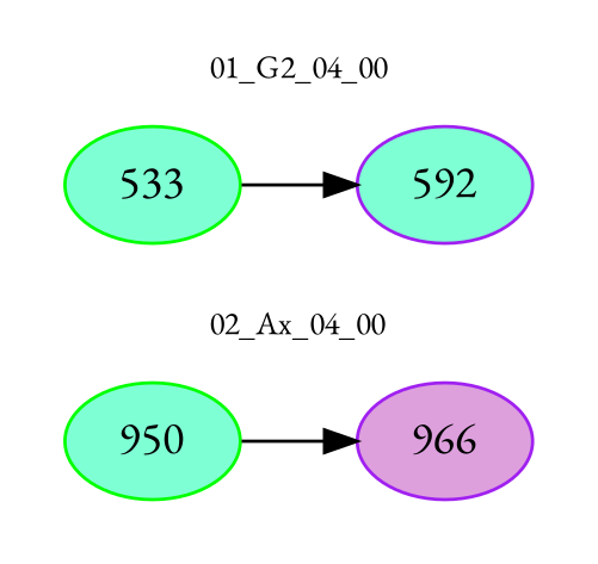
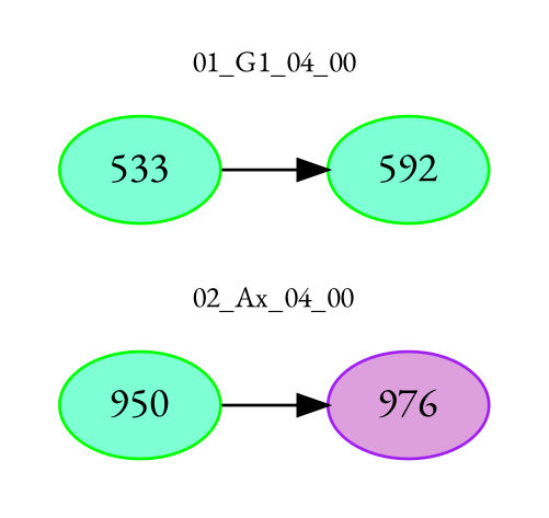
  digraph {
    fontname="EB Garamond"
    rankdir=LR
    node [color=green fillcolor=aquamarine fontname="EB Garamond" style=filled]
    edge [color=black fontname="EB Garamond"]
    n1 [label=950]
-   n2 [color=purple fillcolor=plum label=966]
+   n2 [color=purple fillcolor=plum label=976]
    n3 [label=533]
-   n4 [color=purple label=592]
+   n4 [label=592]
    subgraph cluster_1 {
      color=white
      fontsize=10
      label="02_Ax_04_00"
      n1
      n2
    }
    subgraph cluster_2 {
      color=white
      fontsize=10
-     label="01_G2_04_00"
+     label="01_G1_04_00"
      n3
      n4
    }
    n1 -> n2
    n3 -> n4
  }
